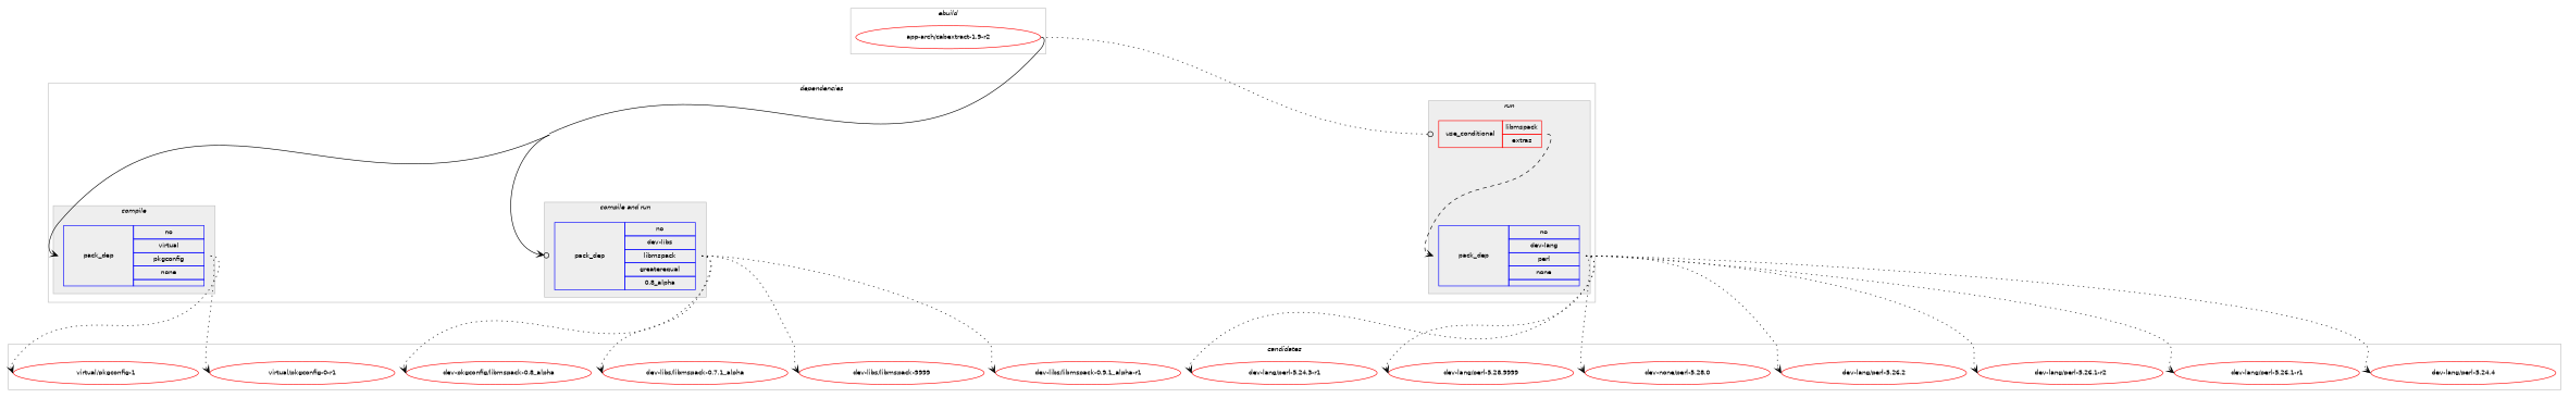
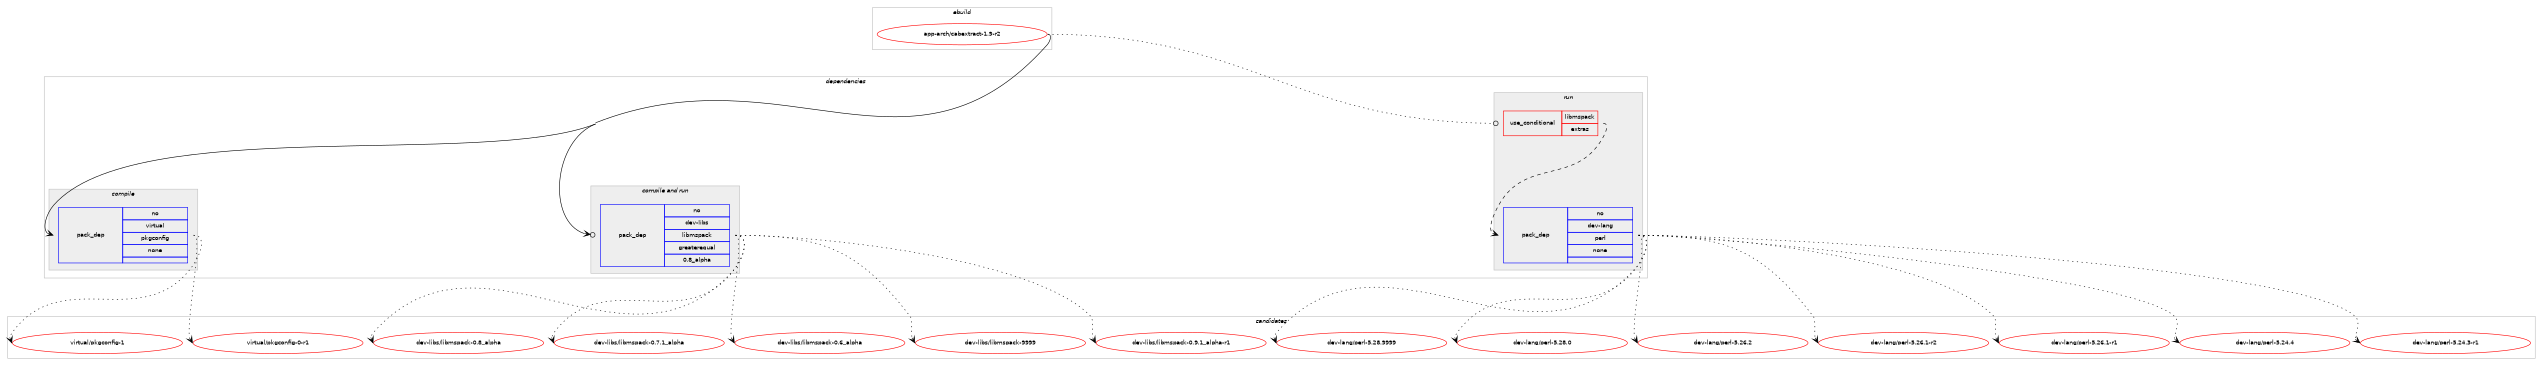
  digraph {
    compound=true
    concentrate=true
    fontname=Helvetica
    fontsize=10
    newrank=true
    rankdir=TB
    ranksep=1.5
    node [color=red fontname=Helvetica fontsize=10]
    edge [arrowhead=vee headport=w style=dotted tailport=e weight=100]
    n1 [label="app-arch/cabextract-1.9-r2" width=4]
    n2 [color=blue label=<<TABLE BORDER="0" CELLBORDER="1" CELLSPACING="0" CELLPADDING="4" WIDTH="220"><TR><TD ROWSPAN="6" CELLPADDING="30">pack_dep</TD></TR><TR><TD WIDTH="110">no</TD></TR><TR><TD>virtual</TD></TR><TR><TD>pkgconfig</TD></TR><TR><TD>none</TD></TR><TR><TD></TD></TR></TABLE>> shape=none]
    n3 [color=blue label=<<TABLE BORDER="0" CELLBORDER="1" CELLSPACING="0" CELLPADDING="4" WIDTH="220"><TR><TD ROWSPAN="6" CELLPADDING="30">pack_dep</TD></TR><TR><TD WIDTH="110">no</TD></TR><TR><TD>dev-libs</TD></TR><TR><TD>libmspack</TD></TR><TR><TD>greaterequal</TD></TR><TR><TD>0.8_alpha</TD></TR></TABLE>> shape=none]
    n4 [color=blue label=<<TABLE BORDER="0" CELLBORDER="1" CELLSPACING="0" CELLPADDING="4" WIDTH="220"><TR><TD ROWSPAN="6" CELLPADDING="30">pack_dep</TD></TR><TR><TD WIDTH="110">no</TD></TR><TR><TD>dev-lang</TD></TR><TR><TD>perl</TD></TR><TR><TD>none</TD></TR><TR><TD></TD></TR></TABLE>> shape=none]
    n5 [label=<<TABLE BORDER="0" CELLBORDER="1" CELLSPACING="0" CELLPADDING="4"><TR><TD ROWSPAN="3" CELLPADDING="10">use_conditional</TD></TR><TR><TD>libmspack</TD></TR><TR><TD>extras</TD></TR></TABLE>> shape=none]
    n6 [label="virtual/pkgconfig-0-r1" width=4]
    n7 [label="virtual/pkgconfig-1" width=4]
+   n8 [label="dev-libs/libmspack-0.6_alpha" width=4]
    n9 [label="dev-libs/libmspack-0.7.1_alpha" width=4]
-   n10 [label="dev-pkgconfig/libmspack-0.8_alpha" width=4]
+   n10 [label="dev-libs/libmspack-0.8_alpha" width=4]
    n11 [label="dev-libs/libmspack-0.9.1_alpha-r1" width=4]
    n12 [label="dev-libs/libmspack-9999" width=4]
    n13 [label="dev-lang/perl-5.24.3-r1" width=4]
    n14 [label="dev-lang/perl-5.24.4" width=4]
    n15 [label="dev-lang/perl-5.26.1-r1" width=4]
    n16 [label="dev-lang/perl-5.26.1-r2" width=4]
    n17 [label="dev-lang/perl-5.26.2" width=4]
-   n18 [label="dev-none/perl-5.28.0" width=4]
+   n18 [label="dev-lang/perl-5.28.0" width=4]
    n19 [label="dev-lang/perl-5.28.9999" width=4]
    subgraph cluster_1 {
      color=gray
      label=<<i>ebuild</i>>
      rank=same
      n1
    }
    subgraph cluster_2 {
      color=gray
      label=<<i>dependencies</i>>
      subgraph cluster_3 {
        color=gray
        fillcolor="#eeeeee"
        label=<<i>compile</i>>
        style=filled
        subgraph sub_4 {
          color=gray
          fillcolor="#eeeeee"
          label=<<i>compile</i>>
          style=filled
          n2
        }
      }
      subgraph cluster_5 {
        color=gray
        fillcolor="#eeeeee"
        label=<<i>compile and run</i>>
        style=filled
        subgraph sub_6 {
          color=gray
          fillcolor="#eeeeee"
          label=<<i>compile and run</i>>
          style=filled
          n3
        }
      }
      subgraph cluster_7 {
        color=gray
        fillcolor="#eeeeee"
        label=<<i>run</i>>
        style=filled
        subgraph sub_8 {
          color=gray
          fillcolor="#eeeeee"
          label=<<i>run</i>>
          style=filled
          n5
          subgraph sub_9 {
            color=gray
            fillcolor="#eeeeee"
            label=<<i>run</i>>
            style=filled
            n4
          }
        }
      }
    }
    subgraph cluster_10 {
      color=gray
      label=<<i>candidates</i>>
      rank=same
      subgraph sub_11 {
        color=black
        label=<<i>candidates</i>>
        nodesep=1
        rank=same
        n6
        n7
      }
      subgraph sub_12 {
        color=black
        label=<<i>candidates</i>>
        nodesep=1
        rank=same
+       n8
        n9
        n10
        n11
        n12
      }
      subgraph sub_13 {
        color=black
        label=<<i>candidates</i>>
        nodesep=1
        rank=same
        n13
        n14
        n15
        n16
        n17
        n18
        n19
      }
    }
    n1 -> n2 [style=solid weight=20]
    n1 -> n3 [arrowhead=odotvee style=solid weight=20]
    n1 -> n5 [arrowhead=odot weight=20]
    n2 -> n6
    n2 -> n7
+   n3 -> n8
    n3 -> n9
    n3 -> n10
    n3 -> n11
    n3 -> n12
    n4 -> n13
    n4 -> n14
    n4 -> n15
    n4 -> n16
    n4 -> n17
    n4 -> n18
    n4 -> n19
    n5 -> n4 [style=dashed weight=20]
  }
